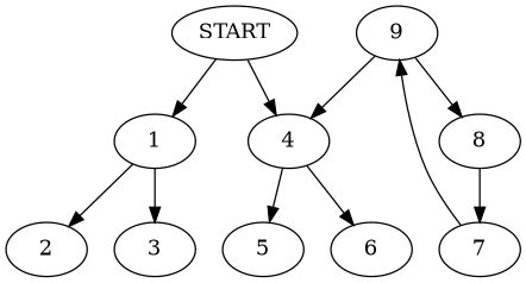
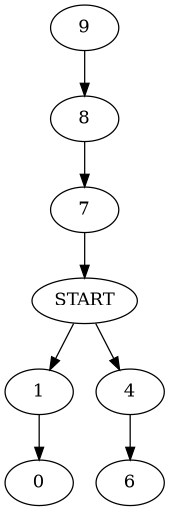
  digraph {
    n1 [label=START]
    1
    4
-   2
-   3
-   5
+   2 [label=0]
    6
    7
    9
    8
    n1 -> 1
    n1 -> 4
    1 -> 2
-   1 -> 3
-   4 -> 5
    4 -> 6
-   7 -> 9
-   9 -> 4
+   7 -> n1
    9 -> 8
    8 -> 7
  }
